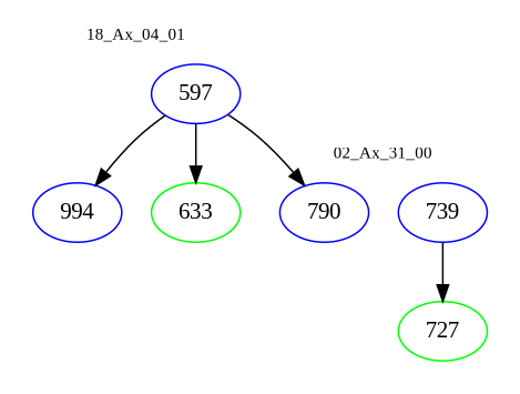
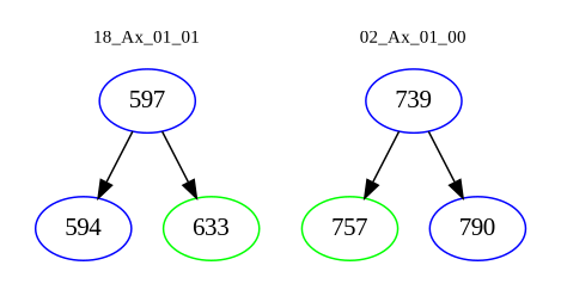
  digraph {
    fontname="Liberation Serif"
    node [color=blue fontname="Liberation Serif"]
    edge [color=black fontname="Liberation Serif"]
    n1 [label=597]
-   n2 [label=994]
+   n2 [label=594]
    n3 [color=green label=633]
    n4 [label=739]
-   n5 [color=green label=727]
+   n5 [color=green label=757]
    n6 [label=790]
    subgraph cluster_1 {
      color=white
      fontsize=10
-     label="18_Ax_04_01"
+     label="18_Ax_01_01"
      n1
      n2
      n3
    }
    subgraph cluster_2 {
      color=white
      fontsize=10
-     label="02_Ax_31_00"
+     label="02_Ax_01_00"
      n4
      n5
      n6
    }
    n1 -> n2
    n1 -> n3
    n4 -> n5
-   n1 -> n6
+   n4 -> n6
  }
